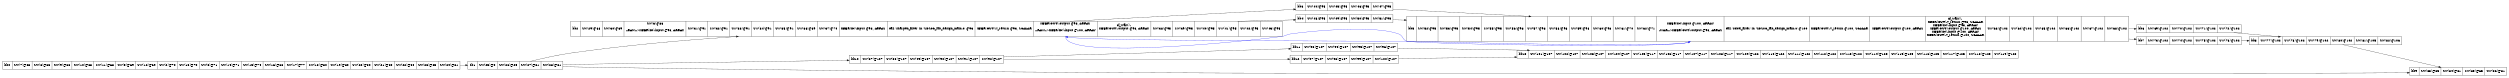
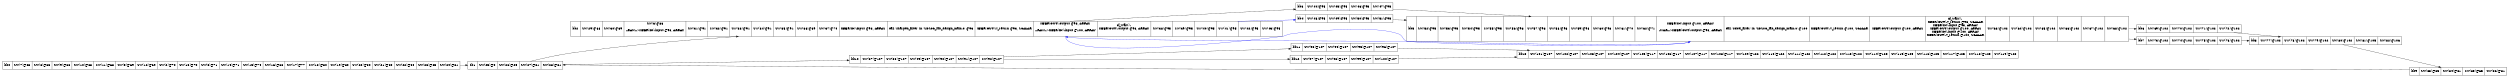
  digraph {
    rankdir=LR
    node [shape=record]
    n1 [label="{bb0|<x000000000019D640>SW(7)@63\n|<x000000000019D6F0>SW(8)@63\n|<x000000000019DBC0>SW(9)@68\n|<x000000000019DC70>SW(10)@68\n|<x000000000019DD20>SW(11)@68\n|<x000000000019D900>SW(5)@69\n|<x000000000019DDD0>SW(12)@69\n|<x000000000019DA60>SW(2)@70\n|<x000000000019DE80>SW(13)@70\n|<x000000000019D9B0>SW(3)@71\n|<x000000000019DF30>SW(14)@71\n|<x000000000019DFE0>SW(15)@74\n|<x000000000019E090>SW(16)@68\n|<x000000000019E140>SW(17)@77\n|<x000000000019E1F0>SW(18)@80\n|<x000000000019E2A0>SW(19)@80\n|<x000000000019E350>SW(20)@80\n|<x000000000019E400>SW(21)@80\n|<x0000000000124DB0>SW(22)@80\n|<x0000000000124D00>SW(23)@65\n|<x0000000000124830>SW(24)@81\n}"]
    n2 [label="{bb1|<x0000000000124C50>SW(25)@0\n|<x0000000000124BA0>SW(26)@25\n|<x0000000000124AF0>SW(27)@81\n|<x0000000000124A40>SW(28)@81\n}"]
    n3 [label="{bb2|<x0000000000124990>SW(29)@68\n|<x00000000001248E0>SW(30)@69\n|<x000000000019D850>SW(6)@86\n\n--RAW--\>XFER(IN):input @93, ARRAY\n\n|<x0000000000124780>SW(31)@91\n|<x00000000001246D0>SW(32)@91\n|<x00000000001244C0>SW(33)@91\n|<x0000000000124410>SW(34)@91\n|<x0000000000124360>SW(35)@91\n|<x00000000001242B0>SW(36)@69\n|<x0000000000124200>SW(37)@70\n|<x0000000000EAD450>XFER(IN):input @93, ARRAY\n|<x0000000000183530>call 'sharpen_filter' in 'SDSoC_lab_design_main.c' @93\n|<x0000000001435F90>XFER(OUT):v_return @93, SCALAR\n|<x0000000001435ED0>XFER(OUT):output @93, ARRAY\n\n--RAW--\>XFER(IN):input @100, ARRAY\n\n|<x000000000018CF10>cf_wait(): \nXFER(OUT):output @93, ARRAY\n\n|<x0000000000124150>SW(38)@95\n|<x00000000001240A0>SW(39)@95\n|<x0000000000123FF0>SW(40)@95\n|<x0000000000123DE0>SW(41)@95\n|<x0000000000123D30>SW(42)@95\n|<x0000000000123C80>SW(43)@95\n}"]
    n4 [label="{bb10|<x0000000000195CF0>SW(87)@107\n|<x0000000000195980>SW(88)@107\n|<x00000000001958D0>SW(49)@107\n|<x0000000000195820>SW(90)@107\n|<x00000000001956C0>SW(91)@107\n|<x0000000000195610>SW(92)@107\n}"]
    n5 [label="{bb3|<x00000000001232E0>SW(44)@95\n|<x0000000000123230>SW(45)@95\n|<x0000000000123180>SW(46)@95\n|<x00000000001230D0>SW(47)@95\n}"]
    n6 [label="{bb4|<x00000000001235A0>SW(48)@95\n|<x0000000000123020>SW(49)@95\n|<x0000000000122F70>SW(50)@95\n|<x0000000000122EC0>SW(51)@95\n}"]
    n7 [label="{bb5|<x0000000000155A80>SW(52)@95\n|<x0000000000155EA0>SW(53)@95\n|<x0000000000155DF0>SW(54)@95\n|<x0000000000155D40>SW(55)@95\n|<x0000000000155C90>SW(56)@98\n|<x0000000000155BE0>SW(57)@98\n|<x0000000000155B30>SW(58)@98\n|<x0000000000155920>SW(59)@98\n|<x0000000000155870>SW(60)@98\n|<x00000000001557C0>SW(61)@70\n|<x0000000000155710>SW(62)@71\n|<x0000000001436050>XFER(IN):input @100, ARRAY\n\n--WAR--\>XFER(OUT):output @93, ARRAY\n\n|<x0000000000183450>call 'sobel_filter' in 'SDSoC_lab_design_main.c' @100\n|<x00000000014361D0>XFER(OUT):v_return @100, SCALAR\n|<x0000000001436110>XFER(OUT):output @100, ARRAY\n|<x000000000018CBA0>cf_wait(): \nXFER(OUT):v_return @93, SCALAR\nXFER(IN):input @93, ARRAY\nXFER(OUT):output @100, ARRAY\nXFER(IN):input @100, ARRAY\nXFER(OUT):v_return @100, SCALAR\n\n|<x00000000001553A0>SW(63)@102\n|<x00000000001552F0>SW(64)@102\n|<x0000000000155240>SW(65)@102\n|<x00000000001550E0>SW(66)@102\n|<x0000000000155030>SW(67)@102\n|<x0000000000154F80>SW(68)@102\n}"]
    n8 [label="{bb11|<x0000000000195560>SW(93)@107\n|<x0000000000195400>SW(94)@107\n|<x0000000000195350>SW(95)@107\n|<x00000000001952A0>SW(96)@107\n}"]
    n9 [label="{bb12|<x00000000001951F0>SW(97)@107\n|<x0000000000194F30>SW(98)@107\n|<x0000000000194E80>SW(99)@107\n|<x0000000000194DD0>SW(100)@107\n}"]
    n10 [label="{bb6|<x0000000000154E20>SW(69)@102\n|<x0000000000154D70>SW(70)@102\n|<x0000000000154CC0>SW(71)@102\n|<x0000000000154C10>SW(72)@102\n}"]
    n11 [label="{bb7|<x0000000000154950>SW(73)@102\n|<x00000000001548A0>SW(74)@102\n|<x00000000001547F0>SW(75)@102\n|<x0000000000154530>SW(76)@102\n}"]
    n12 [label="{bb8|<x0000000000153FB0>SW(77)@102\n|<x00000000001963D0>SW(78)@102\n|<x0000000000196320>SW(79)@102\n|<x0000000000196270>SW(80)@102\n|<x00000000001961C0>SW(81)@105\n|<x0000000000196110>SW(82)@106\n}"]
    n13 [label="{bb9|<x0000000000196060>SW(83)@65\n|<x0000000000195F00>SW(84)@81\n|<x0000000000195E50>SW(85)@65\n|<x0000000000195DA0>SW(86)@81\n}"]
    n14 [label="{bb13|<x0000000000194B10>SW(101)@107\n|<x0000000000194590>SW(102)@107\n|<x00000000001863E0>SW(103)@107\n|<x0000000000186330>SW(104)@107\n|<x0000000000186280>SW(105)@117\n|<x00000000001861D0>SW(106)@117\n|<x0000000000186120>SW(107)@117\n|<x0000000000186070>SW(108)@117\n|<x0000000000185FC0>SW(109)@122\n|<x0000000000185E60>SW(110)@122\n|<x0000000000185DB0>SW(111)@122\n|<x0000000000185D00>SW(112)@122\n|<x00000000001858E0>SW(113)@122\n|<x0000000000185990>SW(114)@125\n|<x0000000000185780>SW(115)@125\n|<x0000000000185830>SW(116)@125\n|<x0000000000185570>SW(117)@125\n|<x000000000018D070>SW(118)@125\n|<x000000000018CFC0>SW(119)@128\n}"]
    n1 -> n2
    n2 -> n3
    n2 -> n4
    n3 -> n5
-   n3 -> n6
+   n3 -> n6 [color=blue]
    n3 -> n7 [color=blue headport=x0000000001436050 tailport=x0000000001435ED0]
    n4 -> n8
    n4 -> n9
    n5 -> n7
    n6 -> n7
    n7 -> n3 [color=blue headport=x0000000001435ED0 tailport=x0000000001436050]
    n7 -> n10
    n7 -> n11
    n8 -> n14
    n9 -> n14
    n10 -> n12
    n11 -> n12
    n12 -> n13
-   n2 -> n13
+   n13 -> n2
  }
